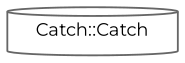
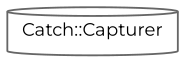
  digraph {
    rankdir=LR
    fontname=Montserrat
-   n1 [color=gray40 fillcolor=white fontname=Montserrat fontsize=10 height=0.2 label="Catch::Catch" shape=cylinder style=filled width=0.4]
+   n1 [color=gray40 fillcolor=white fontname=Montserrat fontsize=10 height=0.2 label="Catch::Capturer" shape=cylinder style=filled width=0.4]
  }
